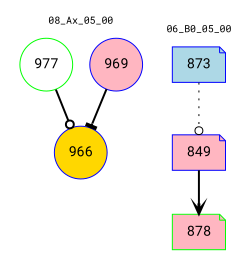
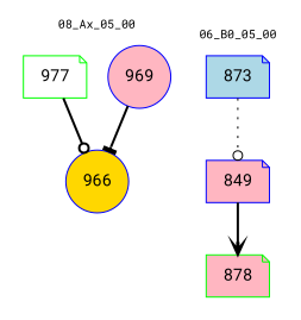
  digraph {
    fontname="Roboto Mono"
    node [color=blue fillcolor=lightpink fontname="Roboto Mono" shape=note style=filled]
    edge [arrowhead=odot color=black fontname="Roboto Mono" style=bold]
    n1 [label=969 shape=circle]
    n2 [fillcolor=gold label=966 shape=circle]
-   n3 [color=green fillcolor=white label=977 shape=circle]
+   n3 [color=green fillcolor=white label=977]
    n4 [fillcolor=lightblue label=873]
    n5 [label=849]
    n6 [color=green label=878]
    subgraph cluster_1 {
      color=white
      fontsize=10
      label="08_Ax_05_00"
      n1
      n2
      n3
    }
    subgraph cluster_2 {
      color=white
      fontsize=10
      label="06_B0_05_00"
      n4
      n5
      n6
    }
    n1 -> n2 [arrowhead=tee]
    n3 -> n2
    n4 -> n5 [style=dotted]
    n5 -> n6 [arrowhead=vee]
  }
